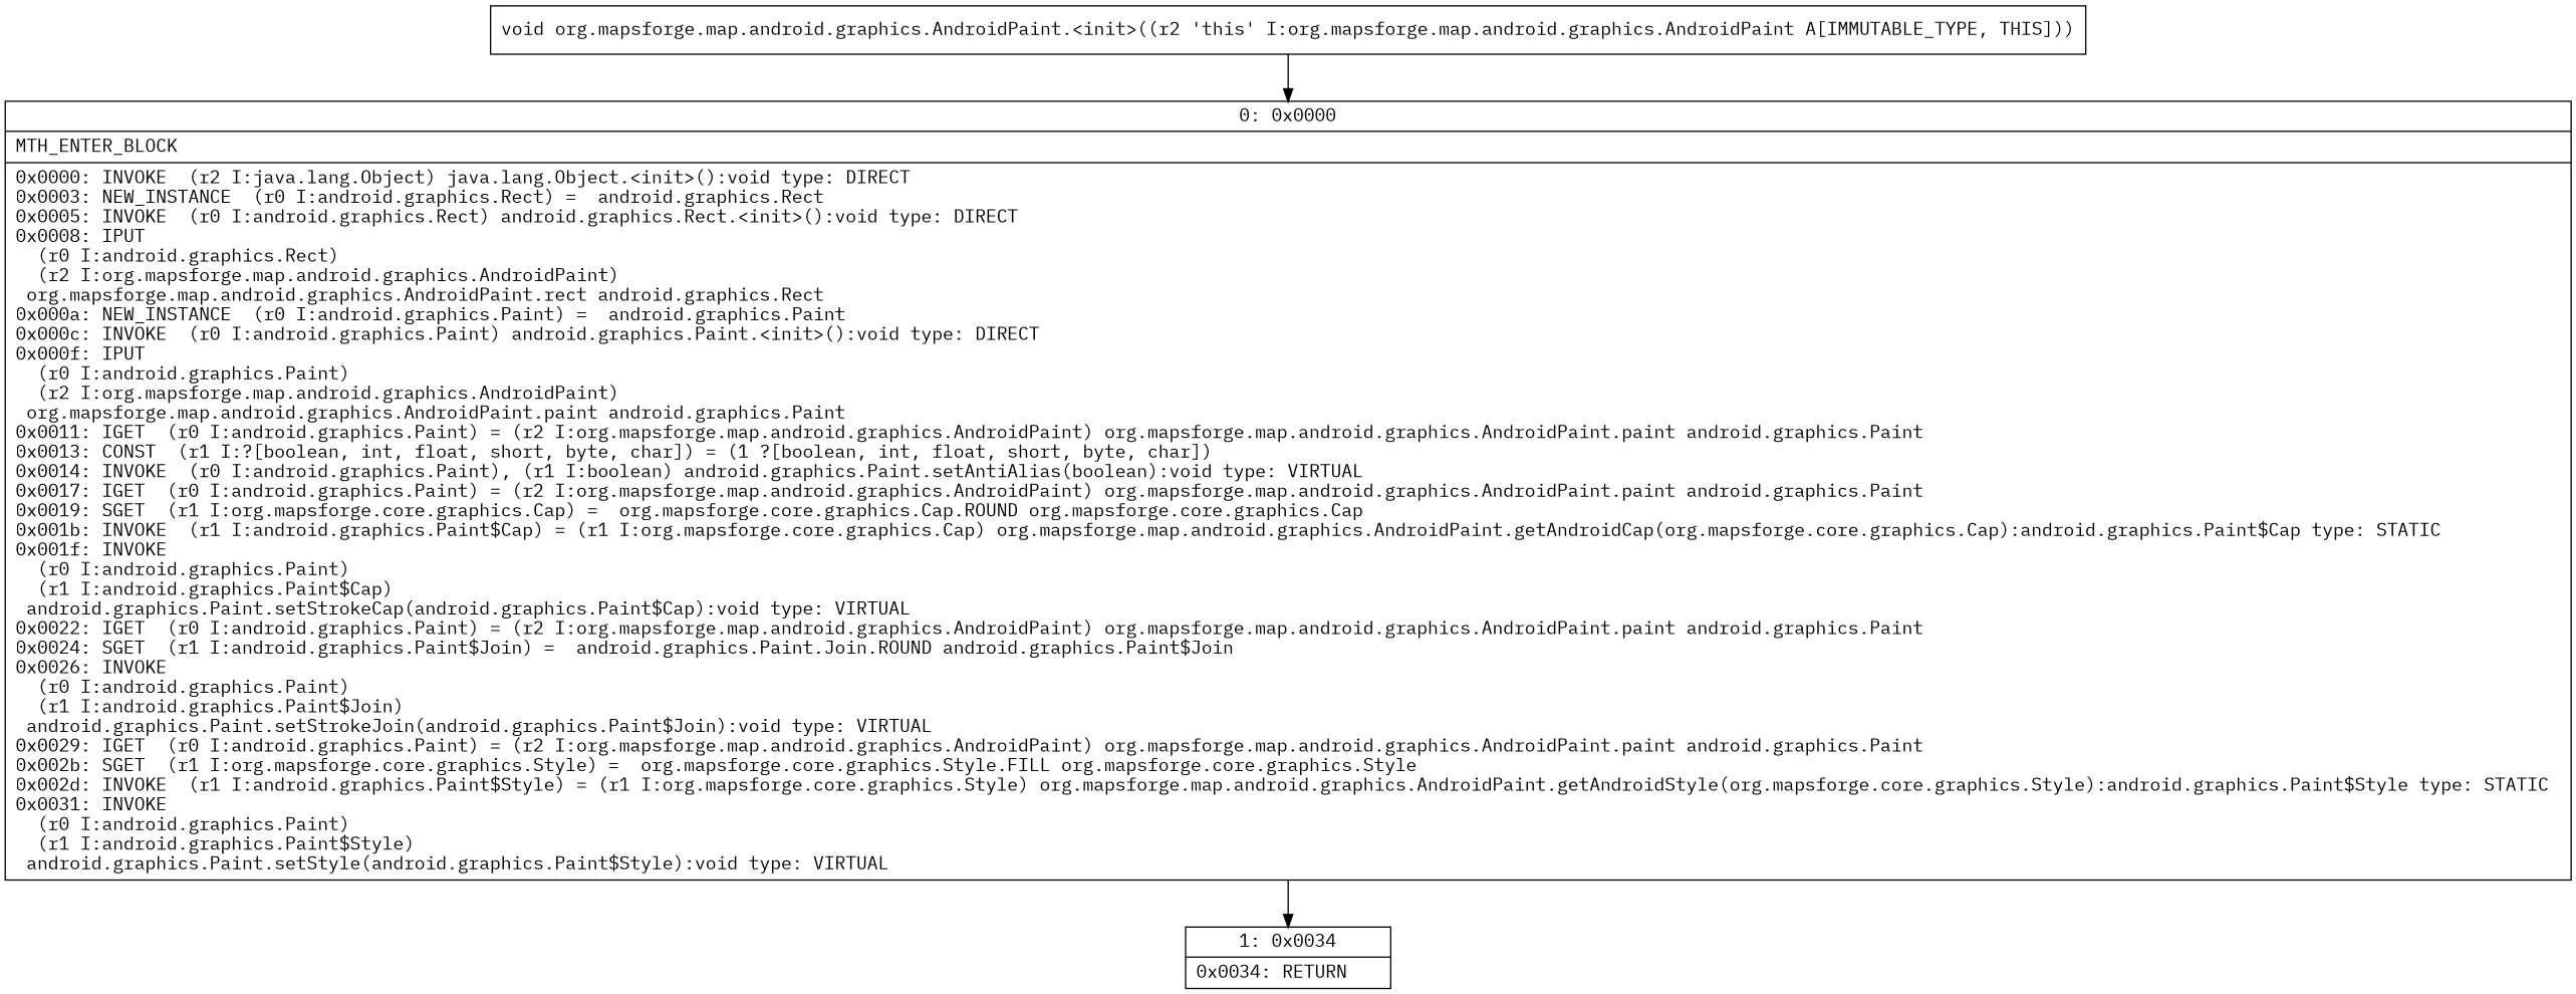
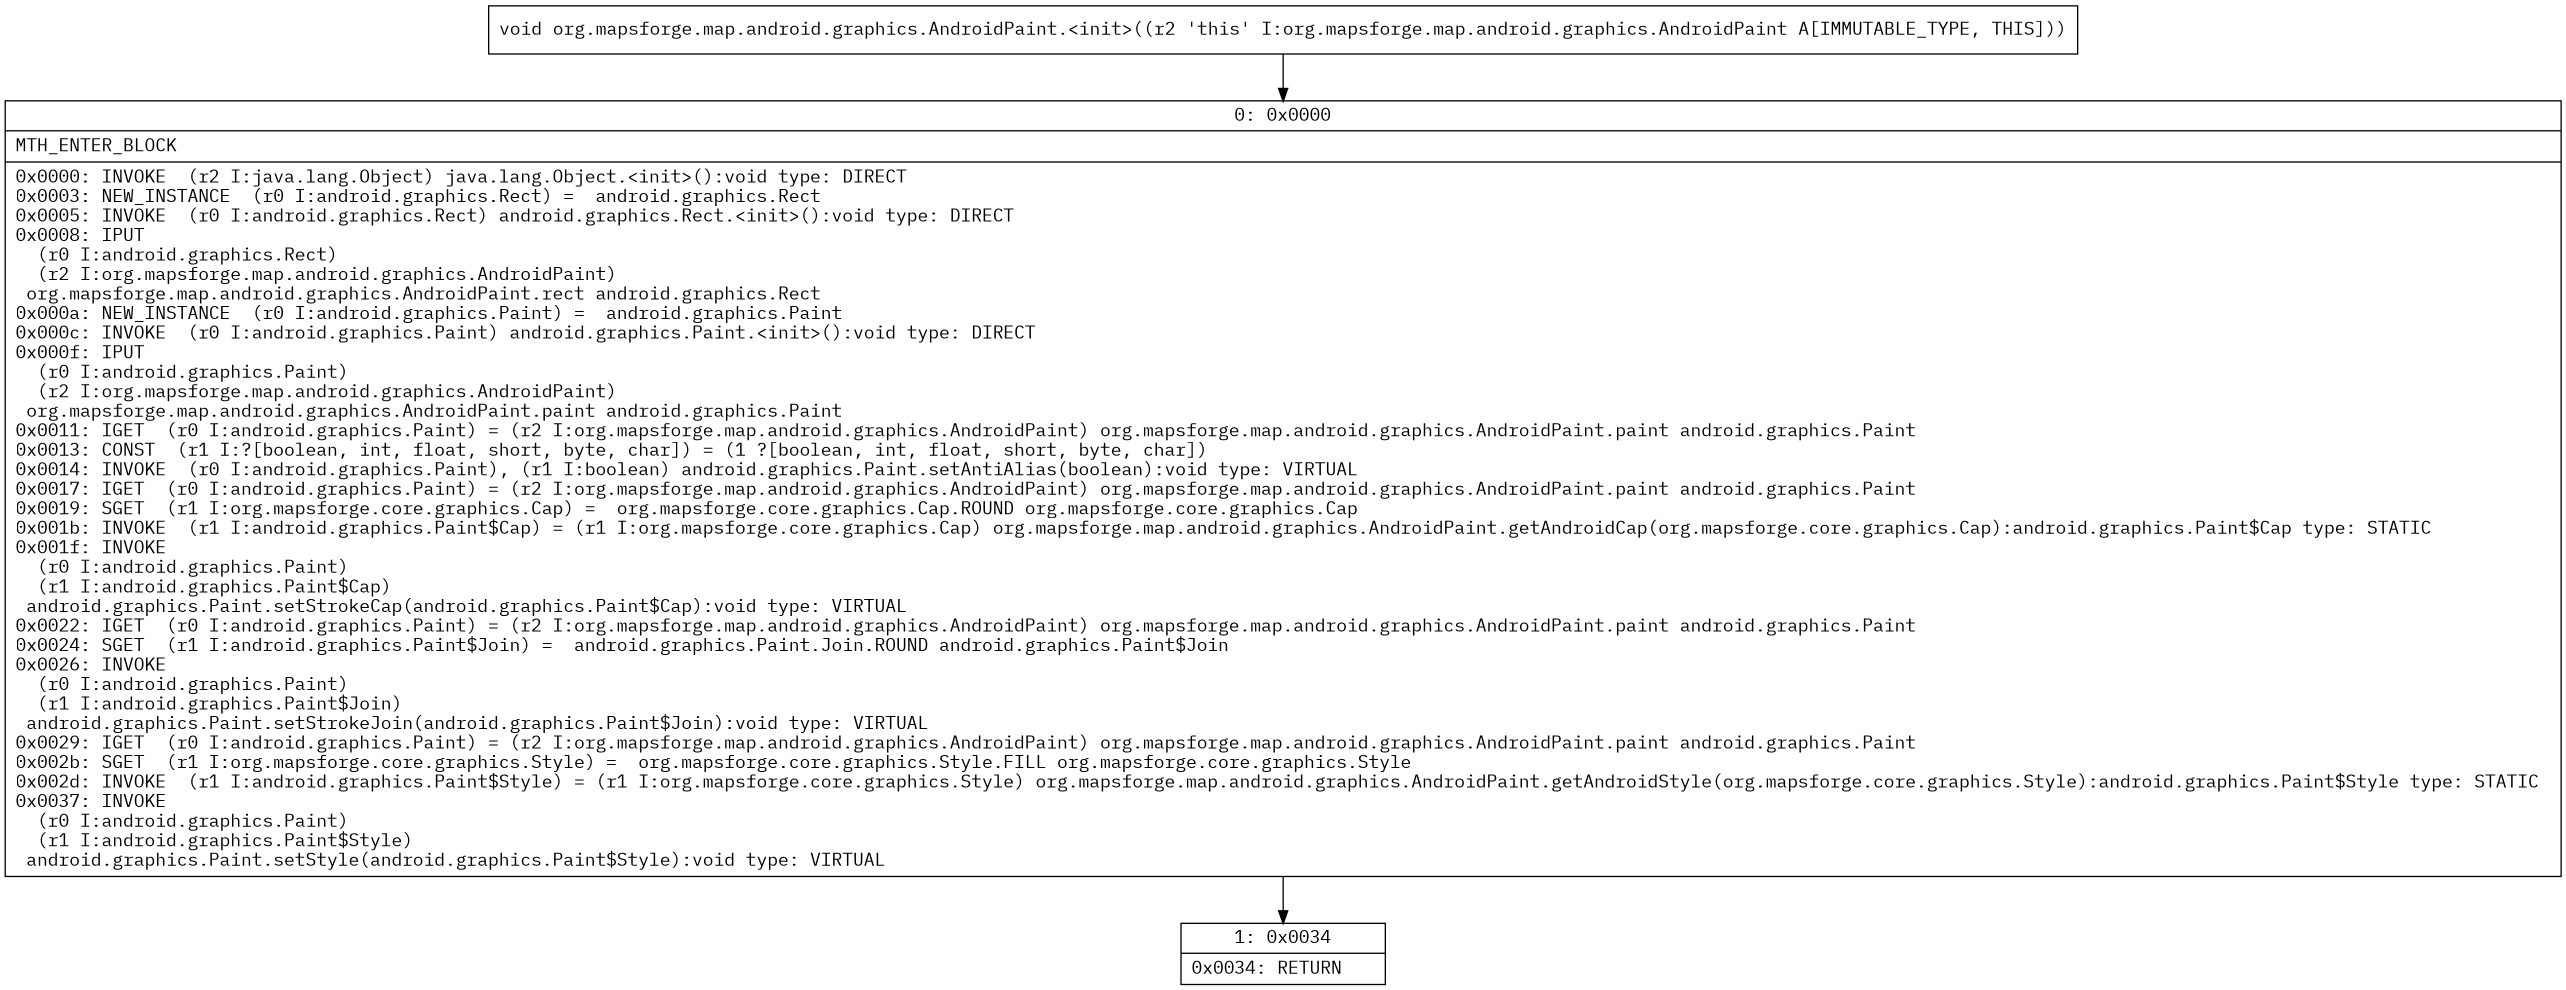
  digraph {
    fontname="IBM Plex Mono"
    node [shape=record fontname="IBM Plex Mono"]
    edge [fontname="IBM Plex Mono"]
-   n1 [label="{0\:\ 0x0000|MTH_ENTER_BLOCK\l|0x0000: INVOKE  (r2 I:java.lang.Object) java.lang.Object.\<init\>():void type: DIRECT \l0x0003: NEW_INSTANCE  (r0 I:android.graphics.Rect) =  android.graphics.Rect \l0x0005: INVOKE  (r0 I:android.graphics.Rect) android.graphics.Rect.\<init\>():void type: DIRECT \l0x0008: IPUT  \l  (r0 I:android.graphics.Rect)\l  (r2 I:org.mapsforge.map.android.graphics.AndroidPaint)\l org.mapsforge.map.android.graphics.AndroidPaint.rect android.graphics.Rect \l0x000a: NEW_INSTANCE  (r0 I:android.graphics.Paint) =  android.graphics.Paint \l0x000c: INVOKE  (r0 I:android.graphics.Paint) android.graphics.Paint.\<init\>():void type: DIRECT \l0x000f: IPUT  \l  (r0 I:android.graphics.Paint)\l  (r2 I:org.mapsforge.map.android.graphics.AndroidPaint)\l org.mapsforge.map.android.graphics.AndroidPaint.paint android.graphics.Paint \l0x0011: IGET  (r0 I:android.graphics.Paint) = (r2 I:org.mapsforge.map.android.graphics.AndroidPaint) org.mapsforge.map.android.graphics.AndroidPaint.paint android.graphics.Paint \l0x0013: CONST  (r1 I:?[boolean, int, float, short, byte, char]) = (1 ?[boolean, int, float, short, byte, char]) \l0x0014: INVOKE  (r0 I:android.graphics.Paint), (r1 I:boolean) android.graphics.Paint.setAntiAlias(boolean):void type: VIRTUAL \l0x0017: IGET  (r0 I:android.graphics.Paint) = (r2 I:org.mapsforge.map.android.graphics.AndroidPaint) org.mapsforge.map.android.graphics.AndroidPaint.paint android.graphics.Paint \l0x0019: SGET  (r1 I:org.mapsforge.core.graphics.Cap) =  org.mapsforge.core.graphics.Cap.ROUND org.mapsforge.core.graphics.Cap \l0x001b: INVOKE  (r1 I:android.graphics.Paint$Cap) = (r1 I:org.mapsforge.core.graphics.Cap) org.mapsforge.map.android.graphics.AndroidPaint.getAndroidCap(org.mapsforge.core.graphics.Cap):android.graphics.Paint$Cap type: STATIC \l0x001f: INVOKE  \l  (r0 I:android.graphics.Paint)\l  (r1 I:android.graphics.Paint$Cap)\l android.graphics.Paint.setStrokeCap(android.graphics.Paint$Cap):void type: VIRTUAL \l0x0022: IGET  (r0 I:android.graphics.Paint) = (r2 I:org.mapsforge.map.android.graphics.AndroidPaint) org.mapsforge.map.android.graphics.AndroidPaint.paint android.graphics.Paint \l0x0024: SGET  (r1 I:android.graphics.Paint$Join) =  android.graphics.Paint.Join.ROUND android.graphics.Paint$Join \l0x0026: INVOKE  \l  (r0 I:android.graphics.Paint)\l  (r1 I:android.graphics.Paint$Join)\l android.graphics.Paint.setStrokeJoin(android.graphics.Paint$Join):void type: VIRTUAL \l0x0029: IGET  (r0 I:android.graphics.Paint) = (r2 I:org.mapsforge.map.android.graphics.AndroidPaint) org.mapsforge.map.android.graphics.AndroidPaint.paint android.graphics.Paint \l0x002b: SGET  (r1 I:org.mapsforge.core.graphics.Style) =  org.mapsforge.core.graphics.Style.FILL org.mapsforge.core.graphics.Style \l0x002d: INVOKE  (r1 I:android.graphics.Paint$Style) = (r1 I:org.mapsforge.core.graphics.Style) org.mapsforge.map.android.graphics.AndroidPaint.getAndroidStyle(org.mapsforge.core.graphics.Style):android.graphics.Paint$Style type: STATIC \l0x0031: INVOKE  \l  (r0 I:android.graphics.Paint)\l  (r1 I:android.graphics.Paint$Style)\l android.graphics.Paint.setStyle(android.graphics.Paint$Style):void type: VIRTUAL \l}"]
+   n1 [label="{0\:\ 0x0000|MTH_ENTER_BLOCK\l|0x0000: INVOKE  (r2 I:java.lang.Object) java.lang.Object.\<init\>():void type: DIRECT \l0x0003: NEW_INSTANCE  (r0 I:android.graphics.Rect) =  android.graphics.Rect \l0x0005: INVOKE  (r0 I:android.graphics.Rect) android.graphics.Rect.\<init\>():void type: DIRECT \l0x0008: IPUT  \l  (r0 I:android.graphics.Rect)\l  (r2 I:org.mapsforge.map.android.graphics.AndroidPaint)\l org.mapsforge.map.android.graphics.AndroidPaint.rect android.graphics.Rect \l0x000a: NEW_INSTANCE  (r0 I:android.graphics.Paint) =  android.graphics.Paint \l0x000c: INVOKE  (r0 I:android.graphics.Paint) android.graphics.Paint.\<init\>():void type: DIRECT \l0x000f: IPUT  \l  (r0 I:android.graphics.Paint)\l  (r2 I:org.mapsforge.map.android.graphics.AndroidPaint)\l org.mapsforge.map.android.graphics.AndroidPaint.paint android.graphics.Paint \l0x0011: IGET  (r0 I:android.graphics.Paint) = (r2 I:org.mapsforge.map.android.graphics.AndroidPaint) org.mapsforge.map.android.graphics.AndroidPaint.paint android.graphics.Paint \l0x0013: CONST  (r1 I:?[boolean, int, float, short, byte, char]) = (1 ?[boolean, int, float, short, byte, char]) \l0x0014: INVOKE  (r0 I:android.graphics.Paint), (r1 I:boolean) android.graphics.Paint.setAntiAlias(boolean):void type: VIRTUAL \l0x0017: IGET  (r0 I:android.graphics.Paint) = (r2 I:org.mapsforge.map.android.graphics.AndroidPaint) org.mapsforge.map.android.graphics.AndroidPaint.paint android.graphics.Paint \l0x0019: SGET  (r1 I:org.mapsforge.core.graphics.Cap) =  org.mapsforge.core.graphics.Cap.ROUND org.mapsforge.core.graphics.Cap \l0x001b: INVOKE  (r1 I:android.graphics.Paint$Cap) = (r1 I:org.mapsforge.core.graphics.Cap) org.mapsforge.map.android.graphics.AndroidPaint.getAndroidCap(org.mapsforge.core.graphics.Cap):android.graphics.Paint$Cap type: STATIC \l0x001f: INVOKE  \l  (r0 I:android.graphics.Paint)\l  (r1 I:android.graphics.Paint$Cap)\l android.graphics.Paint.setStrokeCap(android.graphics.Paint$Cap):void type: VIRTUAL \l0x0022: IGET  (r0 I:android.graphics.Paint) = (r2 I:org.mapsforge.map.android.graphics.AndroidPaint) org.mapsforge.map.android.graphics.AndroidPaint.paint android.graphics.Paint \l0x0024: SGET  (r1 I:android.graphics.Paint$Join) =  android.graphics.Paint.Join.ROUND android.graphics.Paint$Join \l0x0026: INVOKE  \l  (r0 I:android.graphics.Paint)\l  (r1 I:android.graphics.Paint$Join)\l android.graphics.Paint.setStrokeJoin(android.graphics.Paint$Join):void type: VIRTUAL \l0x0029: IGET  (r0 I:android.graphics.Paint) = (r2 I:org.mapsforge.map.android.graphics.AndroidPaint) org.mapsforge.map.android.graphics.AndroidPaint.paint android.graphics.Paint \l0x002b: SGET  (r1 I:org.mapsforge.core.graphics.Style) =  org.mapsforge.core.graphics.Style.FILL org.mapsforge.core.graphics.Style \l0x002d: INVOKE  (r1 I:android.graphics.Paint$Style) = (r1 I:org.mapsforge.core.graphics.Style) org.mapsforge.map.android.graphics.AndroidPaint.getAndroidStyle(org.mapsforge.core.graphics.Style):android.graphics.Paint$Style type: STATIC \l0x0037: INVOKE  \l  (r0 I:android.graphics.Paint)\l  (r1 I:android.graphics.Paint$Style)\l android.graphics.Paint.setStyle(android.graphics.Paint$Style):void type: VIRTUAL \l}"]
    n2 [label="{1\:\ 0x0034|0x0034: RETURN   \l}"]
    n3 [label="{void org.mapsforge.map.android.graphics.AndroidPaint.\<init\>((r2 'this' I:org.mapsforge.map.android.graphics.AndroidPaint A[IMMUTABLE_TYPE, THIS])) }"]
    n1 -> n2
    n3 -> n1
  }
